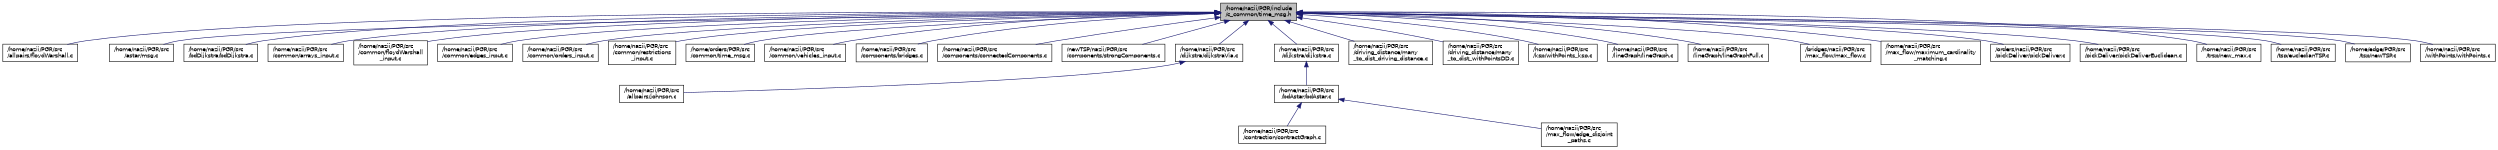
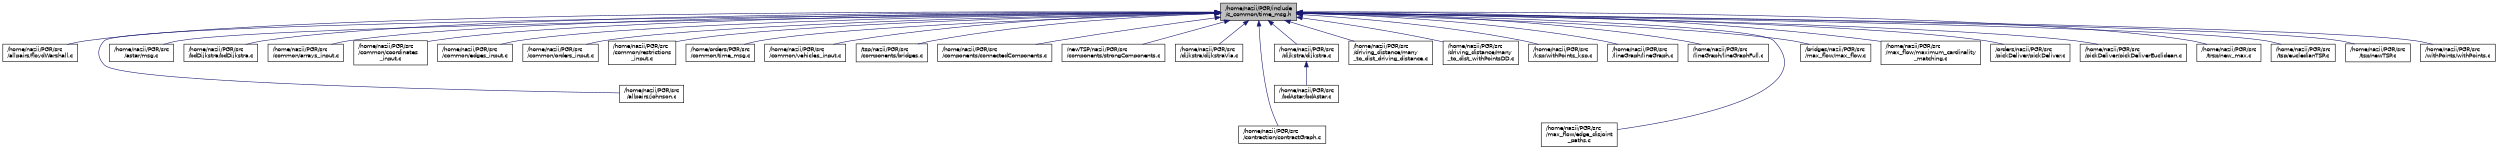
  digraph {
    node [color=black fillcolor=white fontname=Helvetica fontsize=10 shape=record style=filled]
    edge [color=midnightblue dir=back fontname=Helvetica fontsize=10 labelfontname=Helvetica labelfontsize=10 style=solid]
    n1 [fillcolor=grey75 fontcolor=black height=0.2 label="/home/nazii/PGR/include\l/c_common/time_msg.h" width=0.4]
    n2 [height=0.2 label="/home/nazii/PGR/src\l/allpairs/floydWarshall.c" width=0.4]
    n3 [height=0.2 label="/home/nazii/PGR/src\l/allpairs/johnson.c" width=0.4]
    n4 [height=0.2 label="/home/nazii/PGR/src\l/astar/msg.c" width=0.4]
    n5 [height=0.2 label="/home/nazii/PGR/src\l/bdDijkstra/bdDijkstra.c" width=0.4]
    n6 [height=0.2 label="/home/nazii/PGR/src\l/common/arrays_input.c" width=0.4]
-   n7 [height=0.2 label="/home/nazii/PGR/src\l/common/floydWarshall\l_input.c" width=0.4]
+   n7 [height=0.2 label="/home/nazii/PGR/src\l/common/coordinates\l_input.c" width=0.4]
    n8 [height=0.2 label="/home/nazii/PGR/src\l/common/edges_input.c" width=0.4]
    n9 [height=0.2 label="/home/nazii/PGR/src\l/common/orders_input.c" width=0.4]
    n10 [height=0.2 label="/home/nazii/PGR/src\l/common/restrictions\l_input.c" width=0.4]
    n11 [height=0.2 label="/home/orders/PGR/src\l/common/time_msg.c" width=0.4]
    n12 [height=0.2 label="/home/nazii/PGR/src\l/common/vehicles_input.c" width=0.4]
-   n13 [height=0.2 label="/home/nazii/PGR/src\l/components/bridges.c" width=0.4]
+   n13 [height=0.2 label="/tsp/nazii/PGR/src\l/components/bridges.c" width=0.4]
    n14 [height=0.2 label="/home/nazii/PGR/src\l/components/connectedComponents.c" width=0.4]
    n15 [height=0.2 label="/newTSP/nazii/PGR/src\l/components/strongComponents.c" width=0.4]
    n16 [height=0.2 label="/home/nazii/PGR/src\l/contraction/contractGraph.c" width=0.4]
    n17 [height=0.2 label="/home/nazii/PGR/src\l/dijkstra/dijkstra.c" width=0.4]
    n18 [height=0.2 label="/home/nazii/PGR/src\l/dijkstra/dijkstraVia.c" width=0.4]
    n19 [height=0.2 label="/home/nazii/PGR/src\l/driving_distance/many\l_to_dist_driving_distance.c" width=0.4]
    n20 [height=0.2 label="/home/nazii/PGR/src\l/driving_distance/many\l_to_dist_withPointsDD.c" width=0.4]
    n21 [height=0.2 label="/home/nazii/PGR/src\l/ksp/withPoints_ksp.c" width=0.4]
    n22 [height=0.2 label="/home/nazii/PGR/src\l/lineGraph/lineGraph.c" width=0.4]
    n23 [height=0.2 label="/home/nazii/PGR/src\l/lineGraph/lineGraphFull.c" width=0.4]
    n24 [height=0.2 label="/home/nazii/PGR/src\l/max_flow/edge_disjoint\l_paths.c" width=0.4]
    n25 [height=0.2 label="/bridges/nazii/PGR/src\l/max_flow/max_flow.c" width=0.4]
    n26 [height=0.2 label="/home/nazii/PGR/src\l/max_flow/maximum_cardinality\l_matching.c" width=0.4]
    n27 [height=0.2 label="/orders/nazii/PGR/src\l/pickDeliver/pickDeliver.c" width=0.4]
    n28 [height=0.2 label="/home/nazii/PGR/src\l/pickDeliver/pickDeliverEuclidean.c" width=0.4]
    n29 [height=0.2 label="/home/nazii/PGR/src\l/trsp/new_max.c" width=0.4]
    n30 [height=0.2 label="/home/nazii/PGR/src\l/tsp/eucledianTSP.c" width=0.4]
-   n31 [height=0.2 label="/home/edge/PGR/src\l/tsp/newTSP.c" width=0.4]
+   n31 [height=0.2 label="/home/nazii/PGR/src\l/tsp/newTSP.c" width=0.4]
    n32 [height=0.2 label="/home/nazii/PGR/src\l/withPoints/withPoints.c" width=0.4]
    n33 [height=0.2 label="/home/nazii/PGR/src\l/bdAstar/bdAstar.c" width=0.4]
    n1 -> n2
-   n18 -> n3
+   n1 -> n3
    n1 -> n4
    n1 -> n5
    n1 -> n6
    n1 -> n7
    n1 -> n8
    n1 -> n9
    n1 -> n10
    n1 -> n11
    n1 -> n12
    n1 -> n13
    n1 -> n14
    n1 -> n15
-   n33 -> n16
+   n1 -> n16
    n1 -> n17
    n1 -> n18
    n1 -> n19
    n1 -> n20
    n1 -> n21
    n1 -> n22
    n1 -> n23
-   n33 -> n24
+   n1 -> n24
    n1 -> n25
    n1 -> n26
    n1 -> n27
    n1 -> n28
    n1 -> n29
    n1 -> n30
    n1 -> n31
    n1 -> n32
    n17 -> n33
  }
